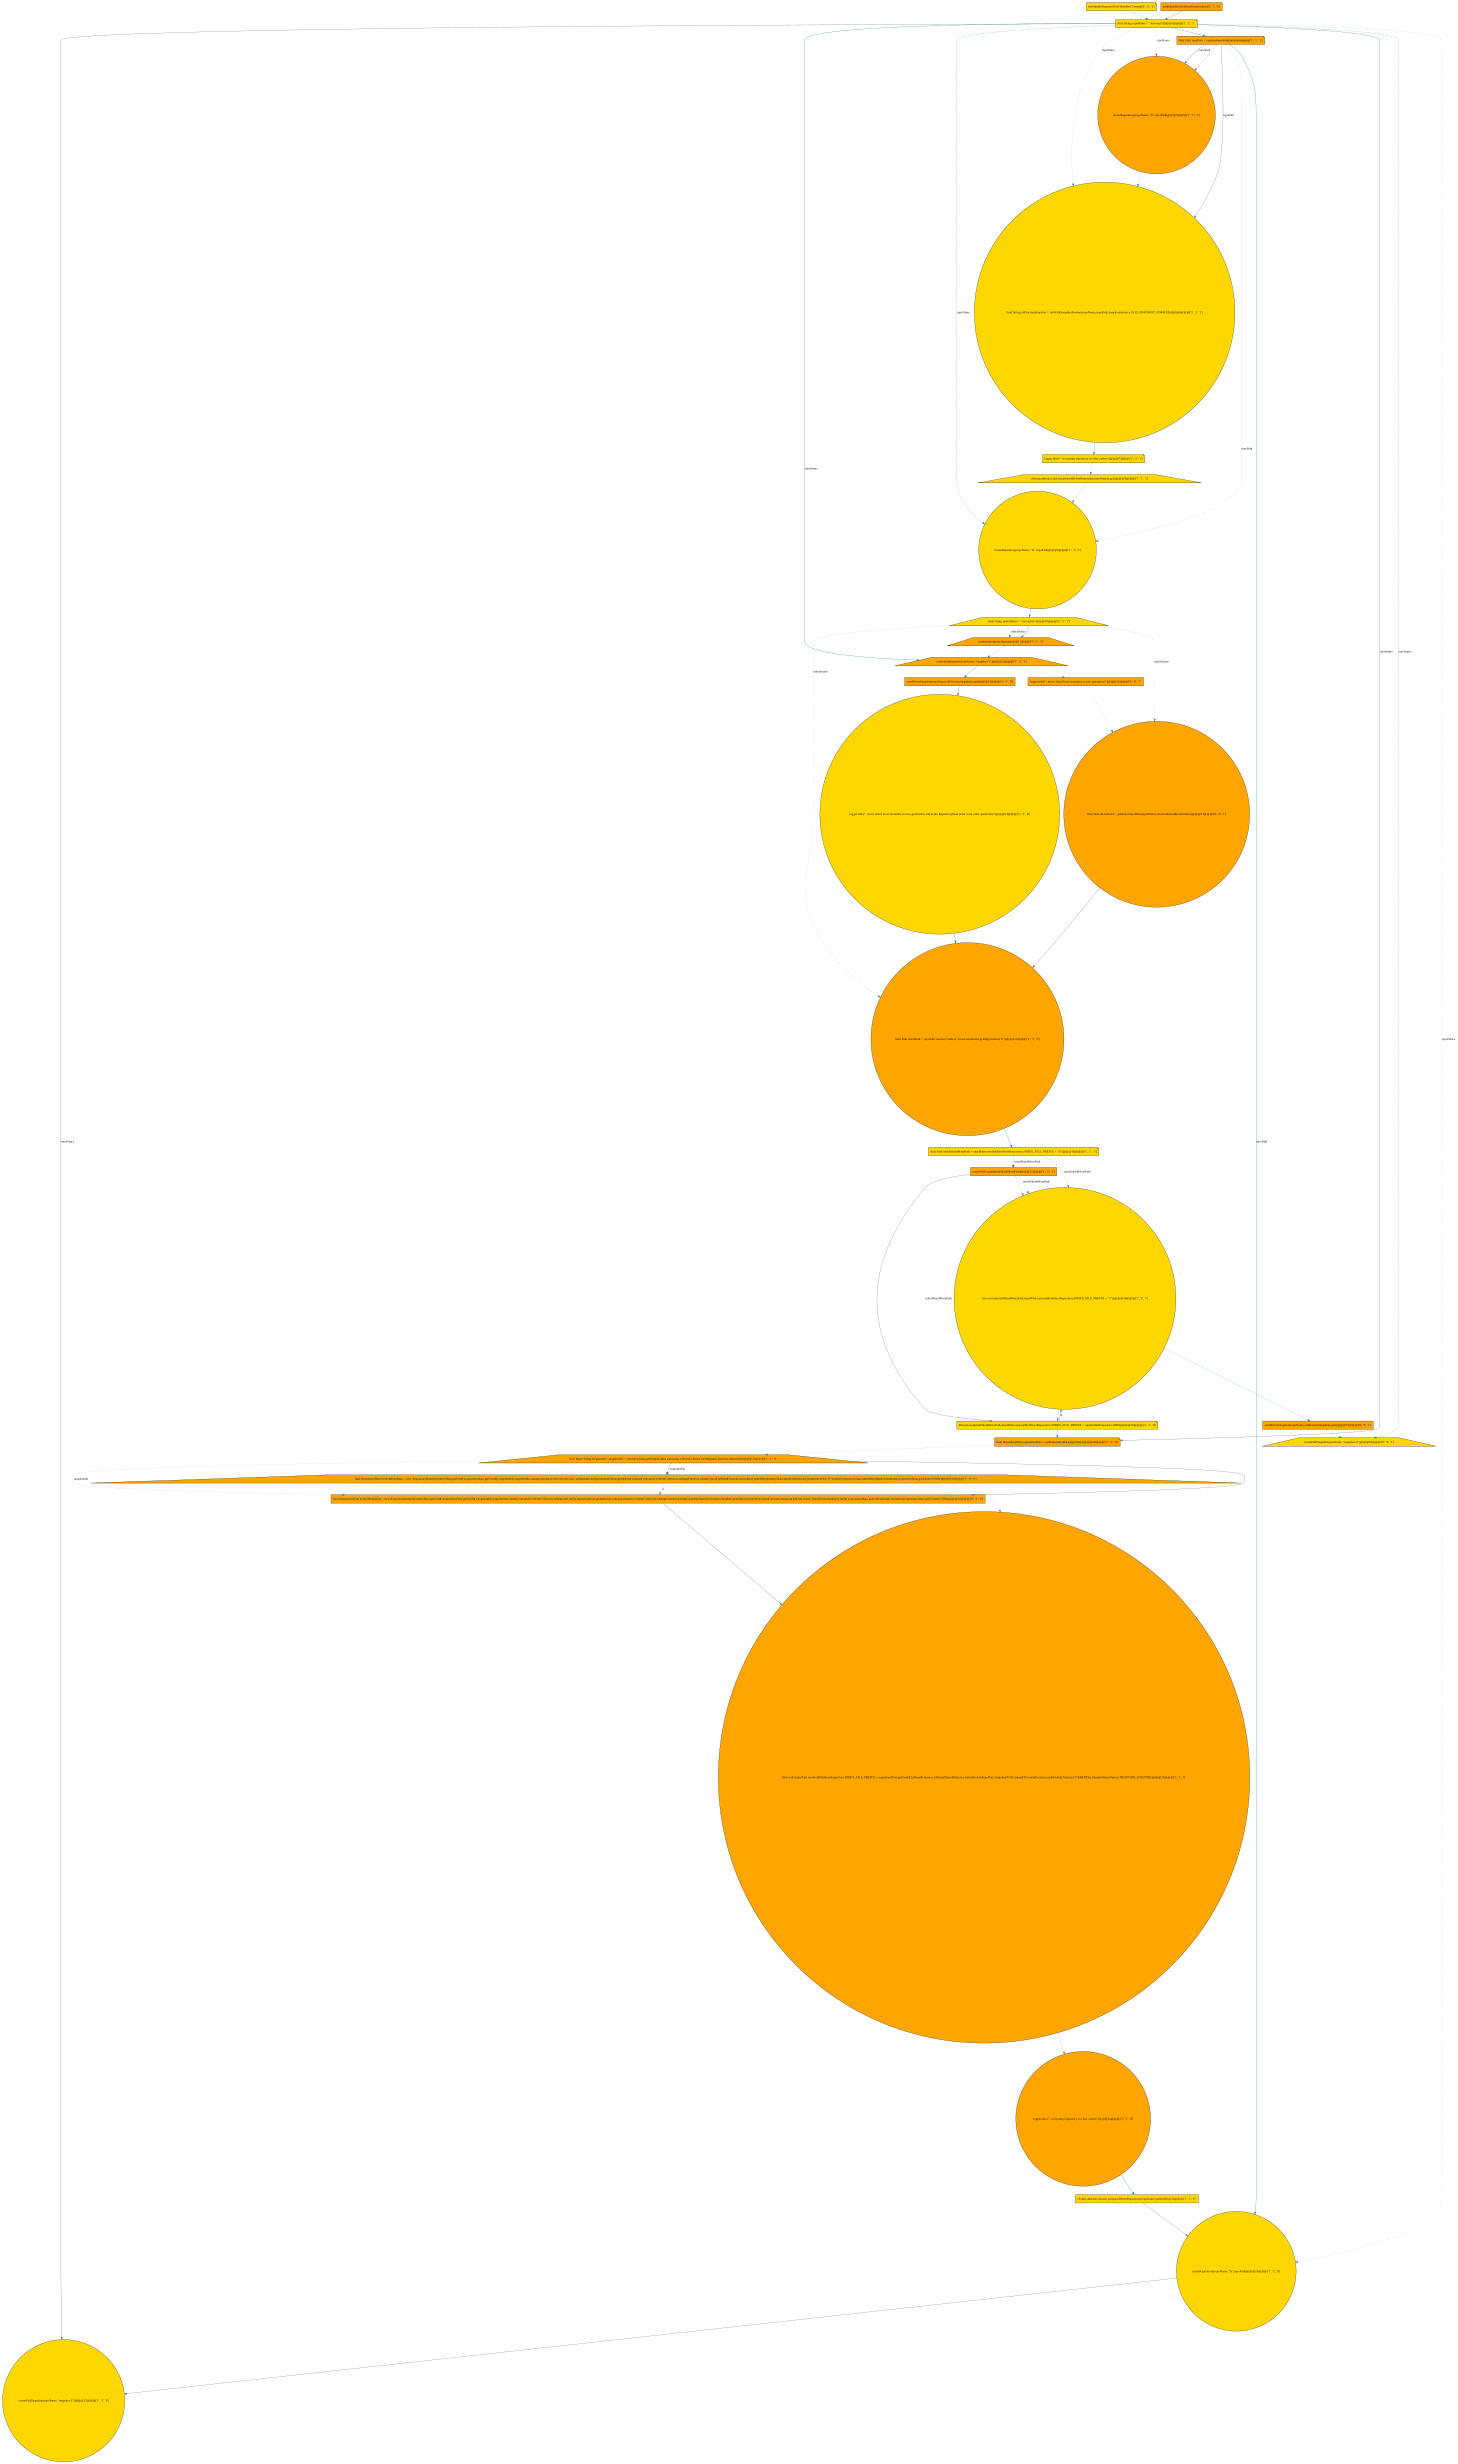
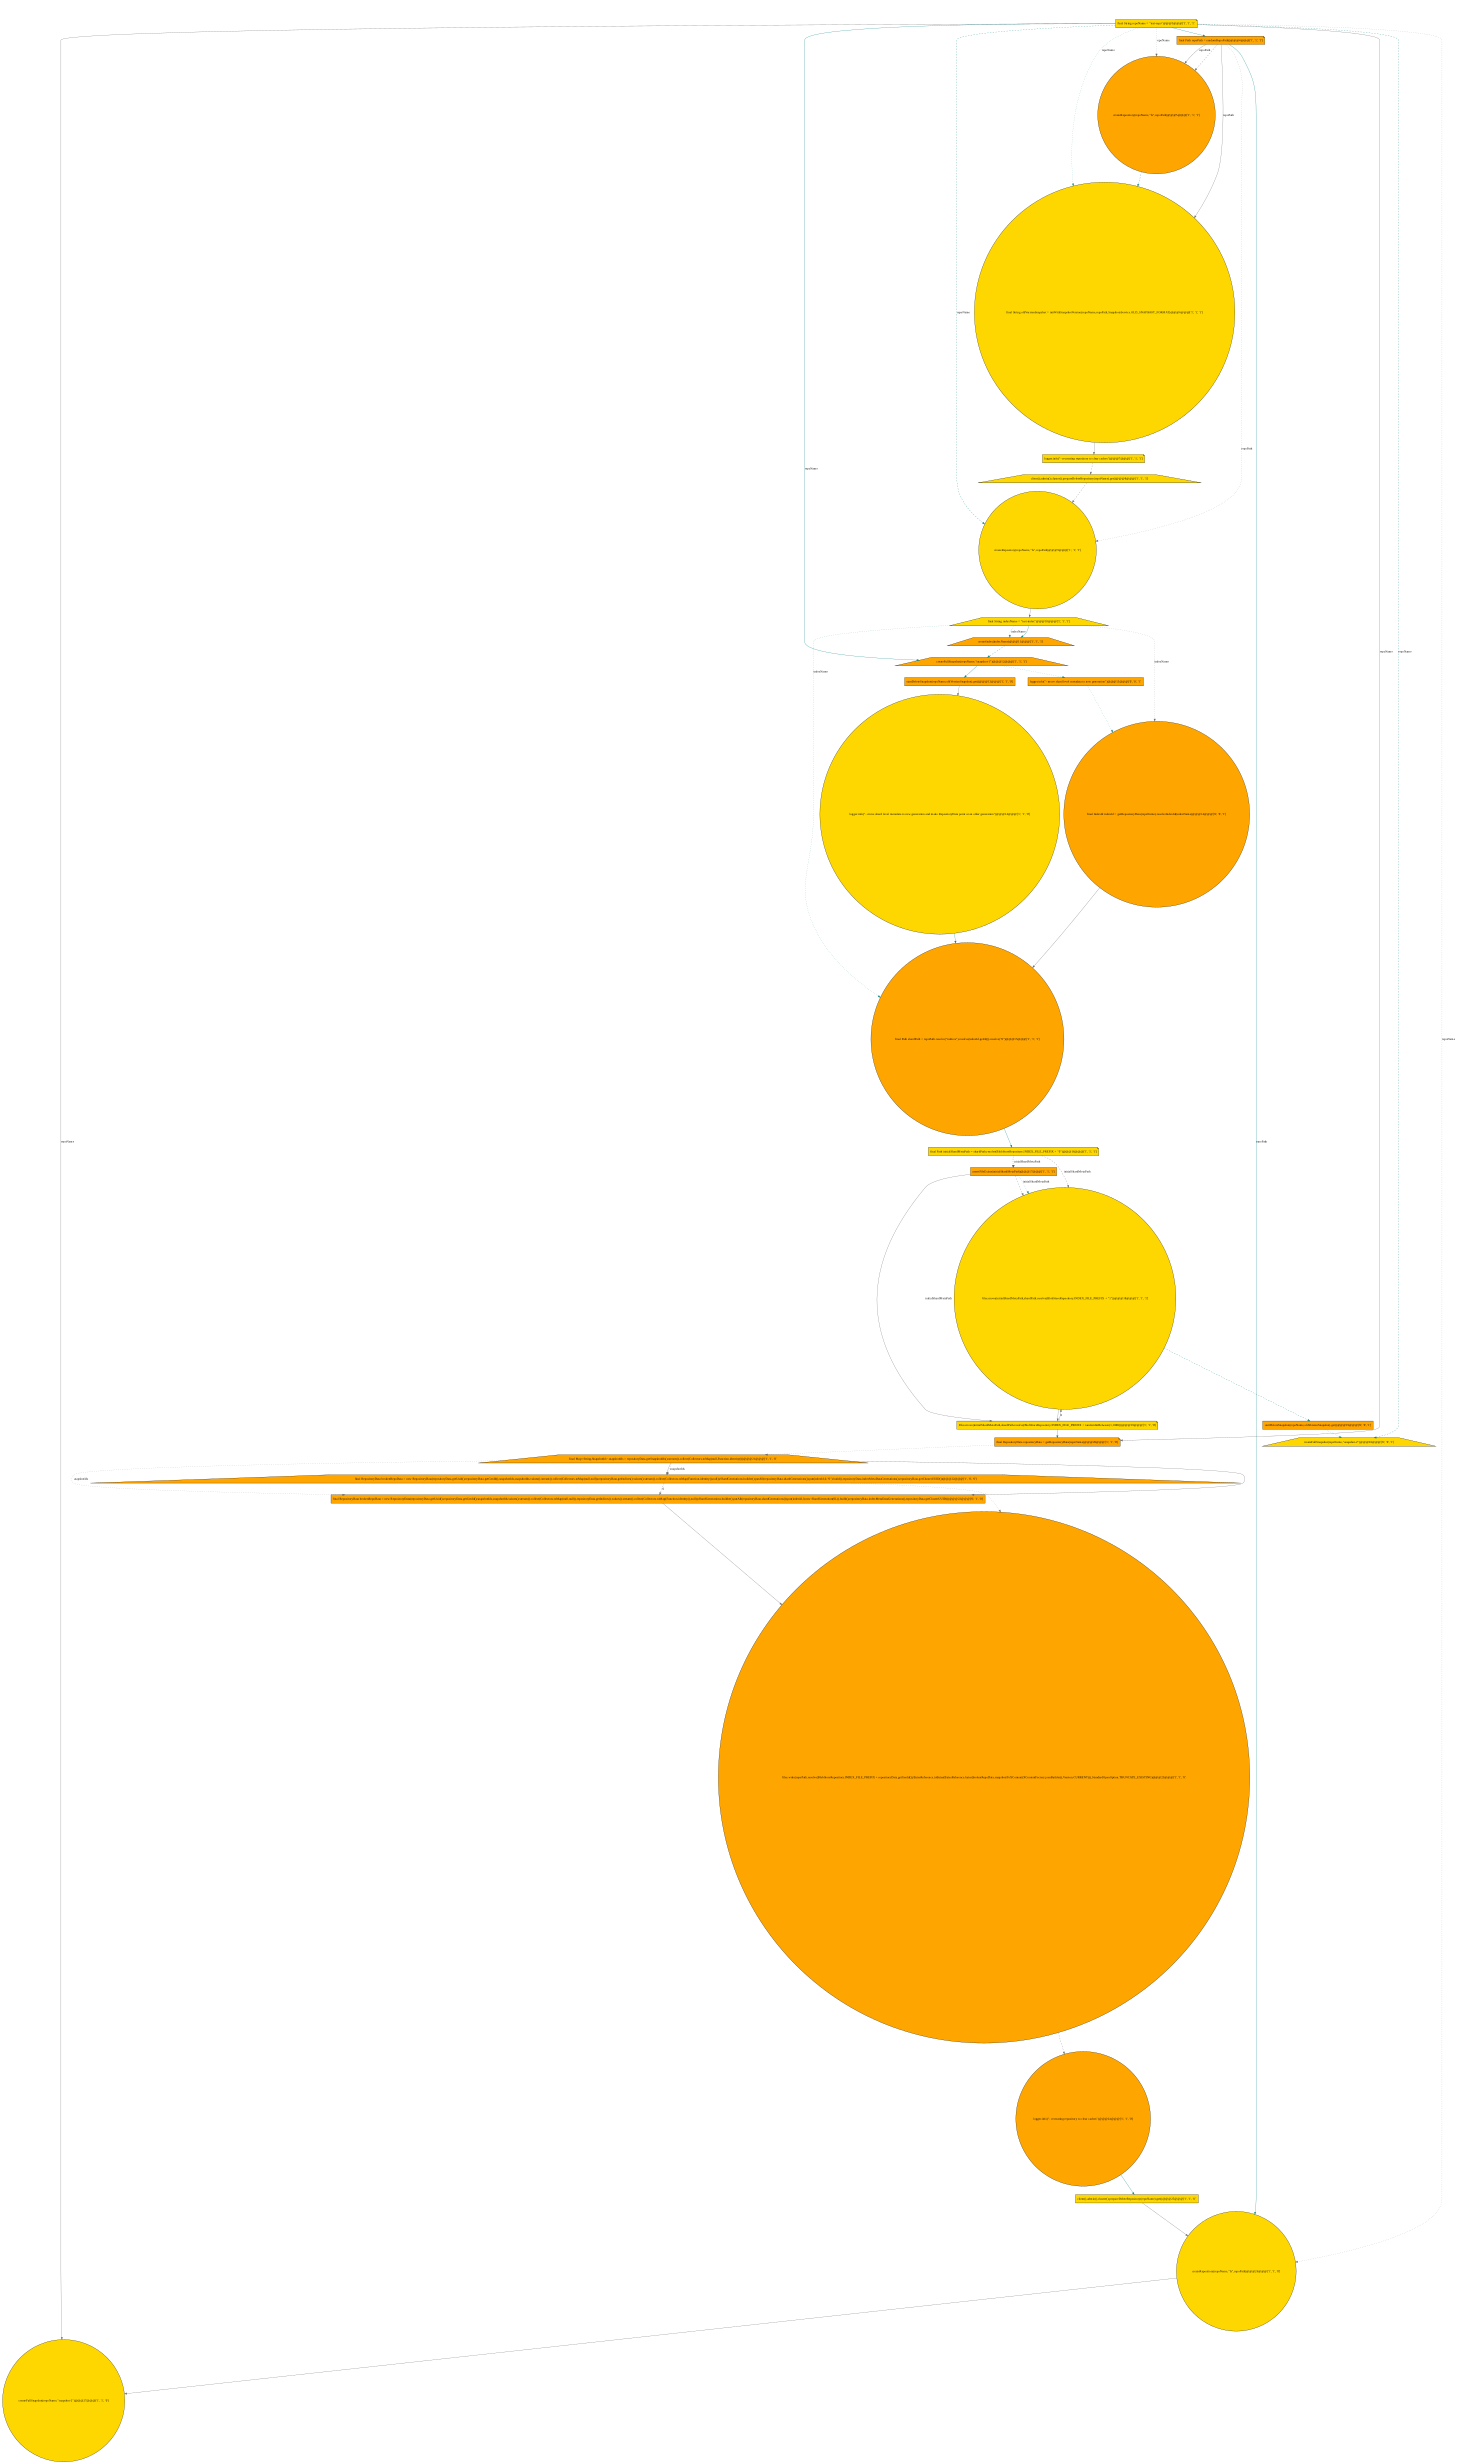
  digraph {
    fontname="Liberation Serif"
    node [fillcolor=orange fontname="Liberation Serif" shape=circle style=filled]
    edge [color=gray40 fontname="Liberation Serif" style=solid]
    n1 [fillcolor=gold label="client().admin().cluster().prepareDeleteRepository(repoName).get()@@@25@@@['1', '1', '0']" shape=box]
    n2 [fillcolor=gold label="createRepository(repoName,\"fs\",repoPath)@@@26@@@['1', '1', '0']"]
    n3 [fillcolor=gold label="createFullSnapshot(repoName,\"snapshot-2\")@@@27@@@['1', '1', '0']"]
    n4 [label="Files.write(repoPath.resolve(BlobStoreRepository.INDEX_FILE_PREFIX + repositoryData.getGenId()),BytesReference.toBytes(BytesReference.bytes(brokenRepoData.snapshotsToXContent(XContentFactory.jsonBuilder(),Version.CURRENT))),StandardOpenOption.TRUNCATE_EXISTING)@@@23@@@['1', '1', '0']"]
    n5 [label="logger.info(\"- recreating repository to clear caches\")@@@24@@@['1', '1', '0']"]
    n6 [label="createFullSnapshot(repoName,\"snapshot-1\")@@@12@@@['1', '1', '1']" shape=trapezium]
    n7 [label="logger.info(\"- move shard level metadata to new generation\")@@@13@@@['0', '0', '1']" shape=box]
    n8 [label="startDeleteSnapshot(repoName,oldVersionSnapshot).get()@@@13@@@['1', '1', '0']" shape=box]
    n9 [label="final IndexId indexId = getRepositoryData(repoName).resolveIndexId(indexName)@@@14@@@['0', '0', '1']"]
    n10 [fillcolor=gold label="logger.info(\"- move shard level metadata to new generation and make RepositoryData point at an older generation\")@@@14@@@['1', '1', '0']"]
    n11 [fillcolor=gold label="Files.move(initialShardMetaPath,shardPath.resolve(BlobStoreRepository.INDEX_FILE_PREFIX + \"1\"))@@@18@@@['1', '1', '1']"]
    n12 [fillcolor=gold label="Files.move(initialShardMetaPath,shardPath.resolve(BlobStoreRepository.INDEX_FILE_PREFIX + randomIntBetween(1,1000)))@@@19@@@['1', '1', '0']" shape=note]
    n13 [label="startDeleteSnapshot(repoName,oldVersionSnapshot).get()@@@19@@@['0', '0', '1']" shape=box]
    n14 [label="final RepositoryData repositoryData = getRepositoryData(repoName)@@@20@@@['1', '1', '0']" shape=note]
    n15 [fillcolor=gold label="createFullSnapshot(repoName,\"snapshot-2\")@@@20@@@['0', '0', '1']" shape=trapezium]
    n16 [label="createRepository(repoName,\"fs\",repoPath)@@@5@@@['1', '1', '1']"]
    n17 [fillcolor=gold label="final String oldVersionSnapshot = initWithSnapshotVersion(repoName,repoPath,SnapshotsService.OLD_SNAPSHOT_FORMAT)@@@6@@@['1', '1', '1']"]
    n18 [fillcolor=gold label="logger.info(\"- recreating repository to clear caches\")@@@7@@@['1', '1', '1']" shape=note]
    n19 [fillcolor=gold label="final String repoName = \"test-repo\"@@@3@@@['1', '1', '1']" shape=note]
    n20 [fillcolor=gold label="createRepository(repoName,\"fs\",repoPath)@@@9@@@['1', '1', '1']"]
    n21 [label="final Path repoPath = randomRepoPath()@@@4@@@['1', '1', '1']" shape=note]
    n22 [fillcolor=gold label="client().admin().cluster().prepareDeleteRepository(repoName).get()@@@8@@@['1', '1', '1']" shape=trapezium]
    n23 [fillcolor=gold label="final String indexName = \"test-index\"@@@10@@@['1', '1', '1']" shape=trapezium]
    n24 [label="createIndex(indexName)@@@11@@@['1', '1', '1']" shape=trapezium]
-   n25 [fillcolor=gold label="testHandleSnapshotErrorWithBwCFormat['0', '0', '1']" shape=note]
    n26 [label="final Path shardPath = repoPath.resolve(\"indices\").resolve(indexId.getId()).resolve(\"0\")@@@15@@@['1', '1', '1']"]
    n27 [fillcolor=gold label="final Path initialShardMetaPath = shardPath.resolve(BlobStoreRepository.INDEX_FILE_PREFIX + \"0\")@@@16@@@['1', '1', '1']" shape=note]
    n28 [label="final RepositoryData brokenRepoData = new RepositoryData(repositoryData.getUuid(),repositoryData.getGenId(),snapshotIds,snapshotIds.values().stream().collect(Collectors.toMap(null,null)),repositoryData.getIndices().values().stream().collect(Collectors.toMap(Function.identity(),null)),ShardGenerations.builder().putAll(repositoryData.shardGenerations()).put(indexId,0,new ShardGeneration(0L)).build(),repositoryData.indexMetaDataGenerations(),repositoryData.getClusterUUID())@@@22@@@['0', '1', '0']" shape=box]
    n29 [label="assertFileExists(initialShardMetaPath)@@@17@@@['1', '1', '1']" shape=box]
-   n30 [label="testRepairBrokenShardGenerations['0', '1', '0']" shape=box]
    n31 [label="final Map<String,SnapshotId> snapshotIds = repositoryData.getSnapshotIds().stream().collect(Collectors.toMap(null,Function.identity()))@@@21@@@['1', '1', '0']" shape=trapezium]
    n32 [label="final RepositoryData brokenRepoData = new RepositoryData(repositoryData.getUuid(),repositoryData.getGenId(),snapshotIds,snapshotIds.values().stream().collect(Collectors.toMap(null,null)),repositoryData.getIndices().values().stream().collect(Collectors.toMap(Function.identity(),null)),ShardGenerations.builder().putAll(repositoryData.shardGenerations()).put(indexId,0,\"0\").build(),repositoryData.indexMetaDataGenerations(),repositoryData.getClusterUUID())@@@22@@@['1', '0', '0']" shape=trapezium]
    n1 -> n2
    n2 -> n3
    n4 -> n5 [style=dashed]
    n5 -> n1 [color=teal]
    n6 -> n7 [color=teal style=dotted]
    n6 -> n8 [color=teal]
    n7 -> n9 [color=teal style=dotted]
    n8 -> n10
    n9 -> n26
    n10 -> n26 [color=teal]
    n11 -> n12
    n11 -> n13 [color=teal style=dashed]
    n12 -> n11 [label=0]
    n12 -> n14 [color=teal]
    n13 -> n15 [color=teal style=dotted]
    n14 -> n31 [style=dotted]
    n16 -> n17 [color=teal style=dashed]
    n17 -> n18
    n18 -> n22 [style=dashed]
    n19 -> n2 [label=repoName style=dotted]
    n19 -> n3 [label=repoName]
    n19 -> n6 [color=teal label=repoName]
    n19 -> n14 [label=repoName]
    n19 -> n15 [color=teal label=repoName style=dashed]
    n19 -> n16 [label=repoName style=dotted]
    n19 -> n17 [color=teal label=repoName style=dotted]
    n19 -> n20 [color=teal label=repoName style=dashed]
    n19 -> n21 [color=teal]
    n20 -> n23
    n21 -> n2 [color=teal label=repoPath]
    n21 -> n16 [style=dashed]
    n21 -> n16 [label=repoPath]
    n21 -> n17 [label=repoPath]
    n21 -> n20 [label=repoPath style=dotted]
    n22 -> n20 [style=dashed]
    n23 -> n9 [label=indexName style=dotted]
    n23 -> n24 [color=teal label=indexName style=dotted]
    n23 -> n24 [color=teal]
    n23 -> n26 [color=teal label=indexName style=dotted]
    n24 -> n6 [color=teal style=dashed]
-   n25 -> n19 [color=teal style=dashed]
    n26 -> n27 [color=teal]
    n27 -> n11 [label=initialShardMetaPath style=dashed]
    n27 -> n29 [style=dotted]
    n27 -> n29 [color=teal label=initialShardMetaPath style=dotted]
    n28 -> n4
    n29 -> n11 [style=dashed]
    n29 -> n11 [color=teal label=initialShardMetaPath style=dotted]
    n29 -> n12 [label=initialShardMetaPath]
-   n30 -> n19
    n31 -> n28
    n31 -> n28 [label=snapshotIds style=dotted]
    n31 -> n32
    n31 -> n32 [label=snapshotIds style=dotted]
    n32 -> n4 [style=dotted]
    n32 -> n28 [label=0 style=dashed]
  }
